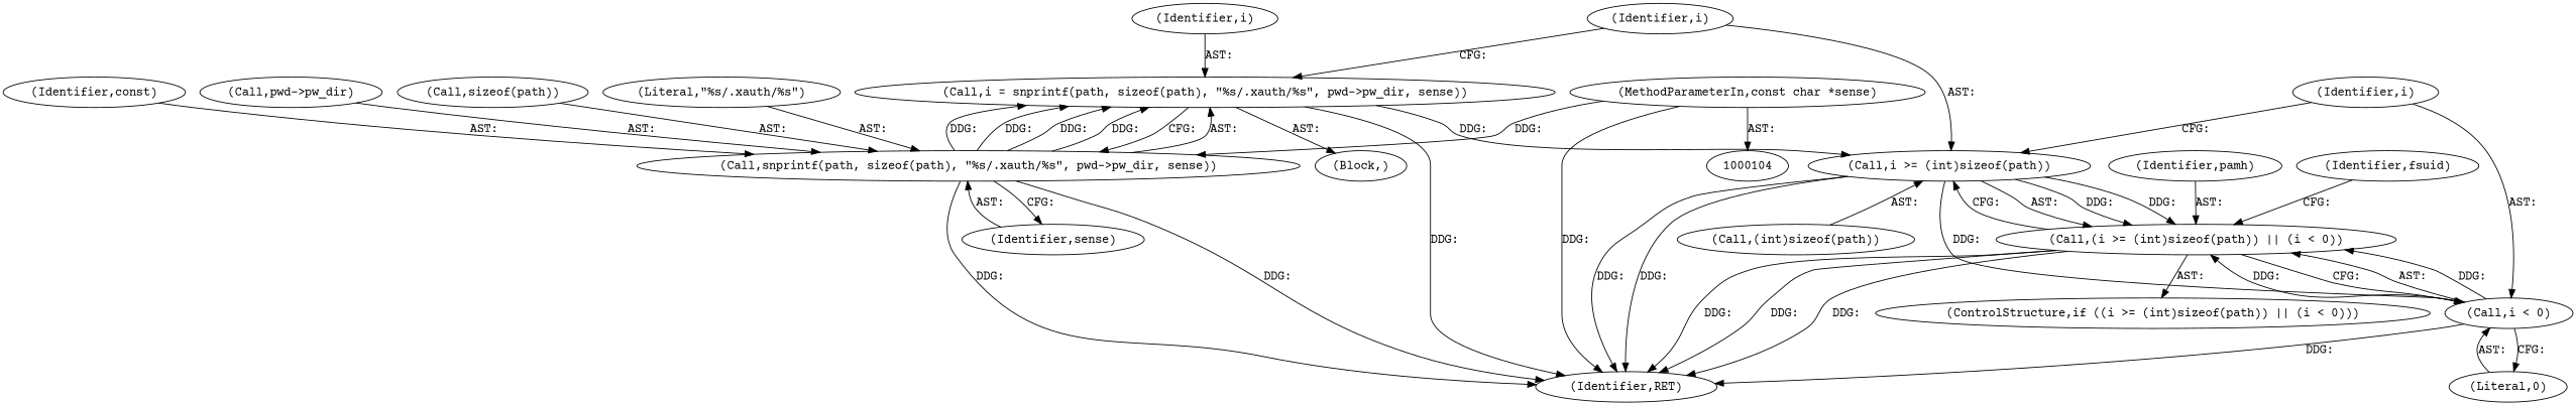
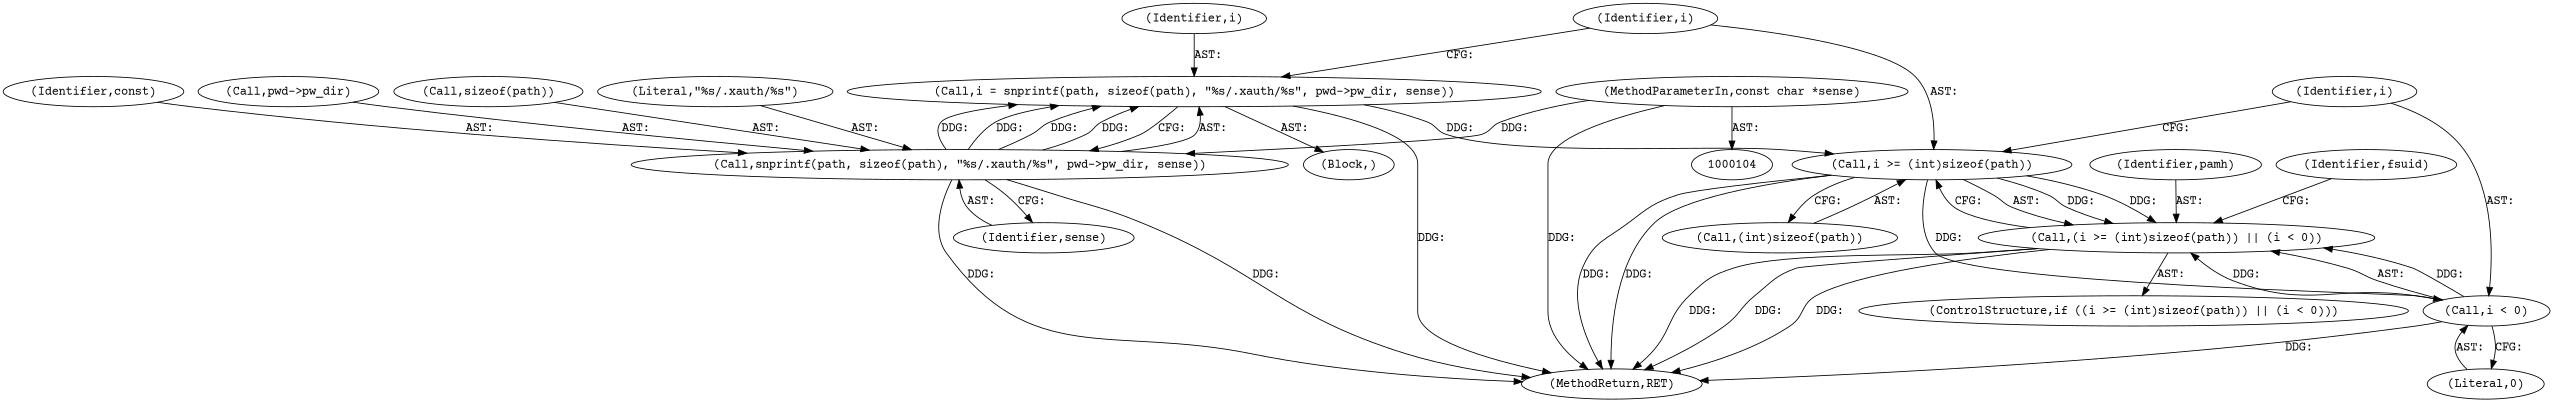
  digraph {
    fontname="Courier Prime"
    node [fontname="Courier Prime"]
    edge [fontname="Courier Prime"]
    n1 [label="(Call,i = snprintf(path, sizeof(path), \"%s/.xauth/%s\", pwd->pw_dir, sense))"]
    n2 [label="(Call,snprintf(path, sizeof(path), \"%s/.xauth/%s\", pwd->pw_dir, sense))"]
    n3 [label="(Call,i >= (int)sizeof(path))"]
    n4 [label="(Block,)"]
-   n5 [label="(Identifier,RET)"]
+   n5 [label="(MethodReturn,RET)"]
    n6 [label="(Identifier,sense)"]
    n7 [label="(Call,(i >= (int)sizeof(path)) || (i < 0))"]
    n8 [label="(Call,i < 0)"]
    n9 [label="(Call,(int)sizeof(path))"]
    n10 [label="(MethodParameterIn,const char *sense)"]
    1000104
    n12 [label="(ControlStructure,if ((i >= (int)sizeof(path)) || (i < 0)))"]
    n13 [label="(Literal,0)"]
    n14 [label="(Identifier,i)"]
    n15 [label="(Identifier,const)"]
    n16 [label="(Identifier,i)"]
    n17 [label="(Identifier,i)"]
    n18 [label="(Call,pwd->pw_dir)"]
    n19 [label="(Identifier,fsuid)"]
    n20 [label="(Call,sizeof(path))"]
    n21 [label="(Identifier,pamh)"]
    n22 [label="(Literal,\"%s/.xauth/%s\")"]
    n1 -> n2 [label="CFG: "]
    n1 -> n3 [label="DDG: "]
    n1 -> n4 [label="AST: "]
    n1 -> n5 [label="DDG: "]
    n2 -> n1 [label="AST: "]
    n2 -> n1 [label="DDG: "]
    n2 -> n1 [label="DDG: "]
    n2 -> n1 [label="DDG: "]
    n2 -> n1 [label="DDG: "]
    n2 -> n5 [label="DDG: "]
    n2 -> n5 [label="DDG: "]
    n2 -> n6 [label="CFG: "]
    n3 -> n5 [label="DDG: "]
    n3 -> n5 [label="DDG: "]
    n3 -> n7 [label="AST: "]
    n3 -> n7 [label="DDG: "]
    n3 -> n7 [label="DDG: "]
    n3 -> n8 [label="DDG: "]
+   n3 -> n9 [label="CFG: "]
    n6 -> n2 [label="AST: "]
    n7 -> n3 [label="CFG: "]
    n7 -> n5 [label="DDG: "]
    n7 -> n5 [label="DDG: "]
    n7 -> n5 [label="DDG: "]
-   n7 -> n8 [label="CFG: "]
    n7 -> n12 [label="AST: "]
    n8 -> n5 [label="DDG: "]
    n8 -> n7 [label="AST: "]
    n8 -> n7 [label="DDG: "]
    n8 -> n7 [label="DDG: "]
    n8 -> n13 [label="CFG: "]
    n9 -> n3 [label="AST: "]
    n10 -> n2 [label="DDG: "]
    n10 -> n5 [label="DDG: "]
    n10 -> 1000104 [label="AST: "]
    n13 -> n8 [label="AST: "]
    n14 -> n1 [label="AST: "]
    n15 -> n2 [label="AST: "]
    n16 -> n3 [label="CFG: "]
    n16 -> n8 [label="AST: "]
    n17 -> n1 [label="CFG: "]
    n17 -> n3 [label="AST: "]
    n18 -> n2 [label="AST: "]
    n19 -> n7 [label="CFG: "]
    n20 -> n2 [label="AST: "]
    n21 -> n7 [label="AST: "]
    n22 -> n2 [label="AST: "]
  }
